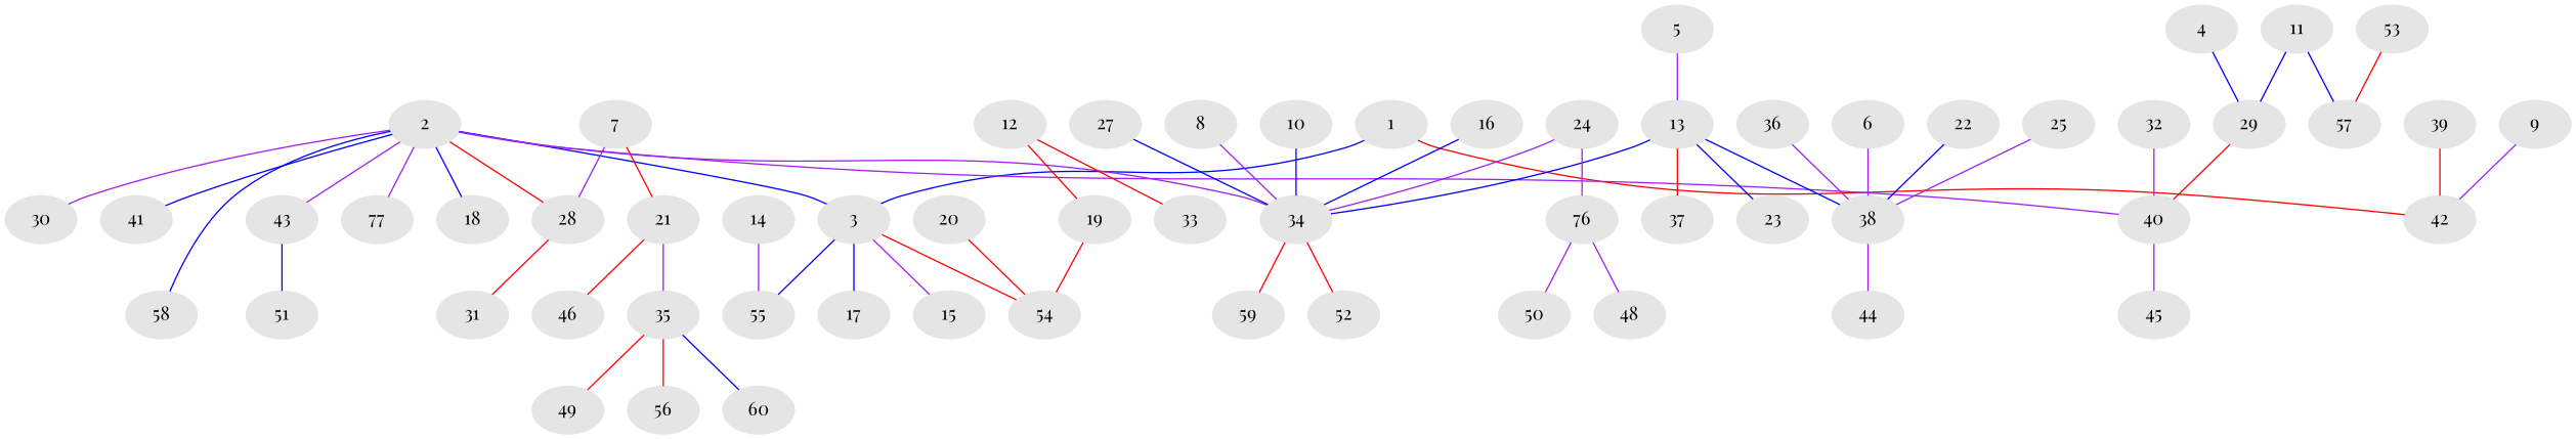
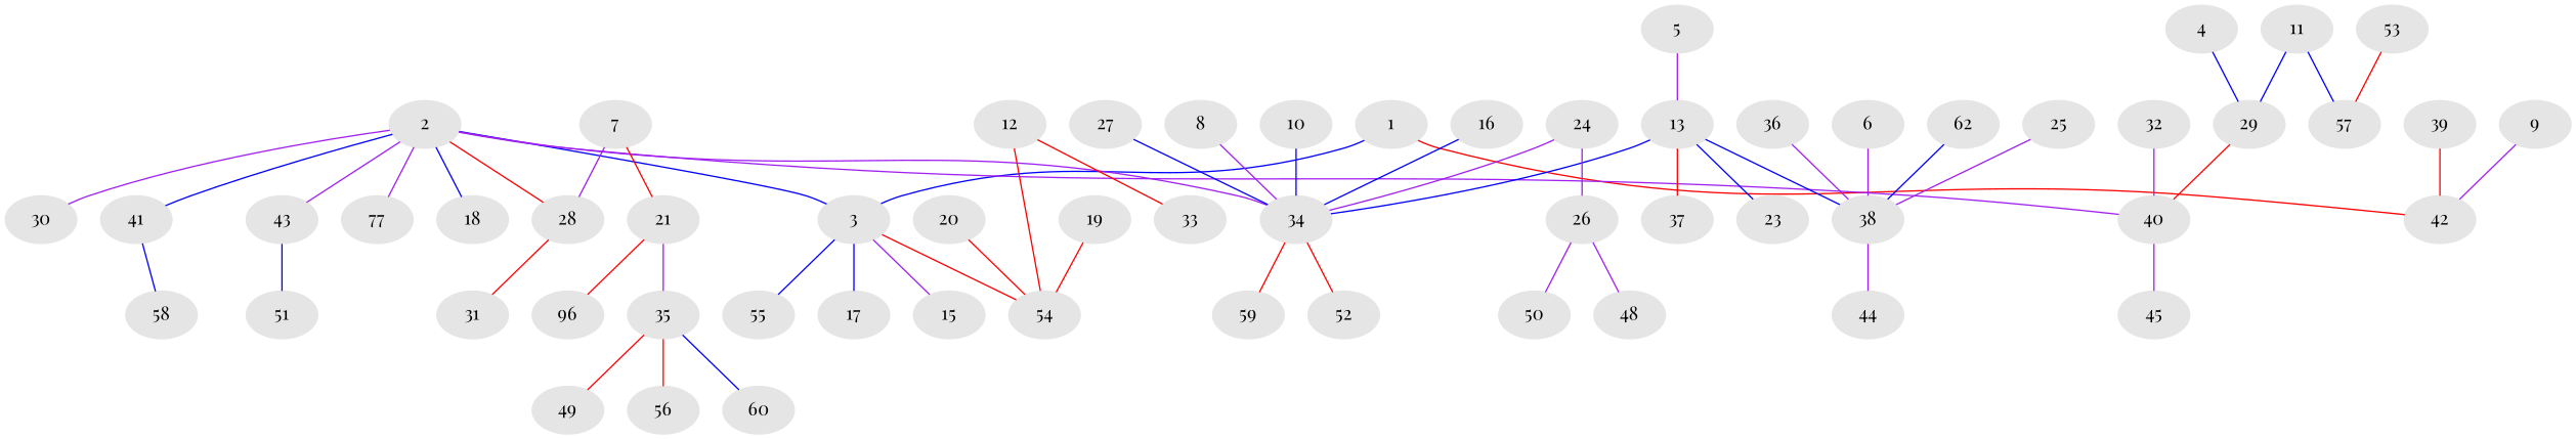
  graph {
    fontname="Playfair Display"
    node [color=gray90 fontname="Playfair Display" style=filled]
    edge [color=purple fontname="Playfair Display" weight=1.0]
    1
    3
    42
    15
    17
    54
    55
    2
    18
    28
    30
    34
    40
    41
    43
    n16 [label=77]
    58
    31
    52
    59
    45
    51
    4
    29
    5
    13
    38
    23
    37
    6
    44
    7
    21
    35
-   46
+   46 [label=96]
    8
    9
    10
    11
    57
    12
    33
-   14
    16
    19
    20
    49
    56
    60
-   22
+   22 [label=62]
    24
-   26 [label=76]
+   26
    48
    50
    25
    27
    32
    36
    39
    53
    1 -- 3 [color=blue]
    1 -- 42 [color=red]
    3 -- 15
    3 -- 17 [color=blue]
    3 -- 54 [color=red]
    3 -- 55 [color=blue]
    2 -- 3 [color=blue]
    2 -- 18 [color=blue]
    2 -- 28 [color=red]
    2 -- 30
    2 -- 34
    2 -- 40
    2 -- 41 [color=blue]
    2 -- 43
    2 -- n16
-   2 -- 58 [color=blue]
+   41 -- 58 [color=blue]
    28 -- 31 [color=red]
    34 -- 52 [color=red]
    34 -- 59 [color=red]
    40 -- 45
    43 -- 51 [color=blue]
    4 -- 29 [color=blue]
    29 -- 40 [color=red]
    5 -- 13
    13 -- 34 [color=blue]
    13 -- 38 [color=blue]
    13 -- 23 [color=blue]
    13 -- 37 [color=red]
    38 -- 44
    6 -- 38
    7 -- 28
    7 -- 21 [color=red]
    21 -- 35
    21 -- 46 [color=red]
    35 -- 49 [color=red]
    35 -- 56 [color=red]
    35 -- 60 [color=blue]
    8 -- 34
    9 -- 42
    10 -- 34 [color=blue]
    11 -- 29 [color=blue]
    11 -- 57 [color=blue]
-   12 -- 19 [color=red]
+   12 -- 54 [color=red]
    12 -- 33 [color=red]
-   14 -- 55
    16 -- 34 [color=blue]
    19 -- 54 [color=red]
    20 -- 54 [color=red]
    22 -- 38 [color=blue]
    24 -- 34
    24 -- 26
    26 -- 48
    26 -- 50
    25 -- 38
    27 -- 34 [color=blue]
    32 -- 40
    36 -- 38
    39 -- 42 [color=red]
    53 -- 57 [color=red]
  }
